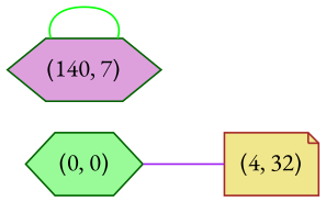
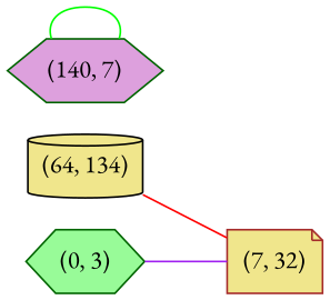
  graph {
    fontname="EB Garamond"
    rankdir=LR
    node [color=darkgreen fillcolor=khaki fontname="EB Garamond" shape=hexagon style=filled]
    edge [fontname="EB Garamond"]
-   "(4, 32)" [color=brown shape=note]
+   "(64, 134)" [color=black shape=cylinder]
+   "(4, 32)" [color=brown shape=note label="(7, 32)"]
    "(140, 7)" [fillcolor=plum]
-   "(0, 0)" [fillcolor=palegreen]
+   "(0, 0)" [fillcolor=palegreen label="(0, 3)"]
+   "(64, 134)" -- "(4, 32)" [color=red weight=1]
    "(140, 7)" -- "(140, 7)" [color=green weight=2]
    "(0, 0)" -- "(4, 32)" [color=purple weight=4]
  }
